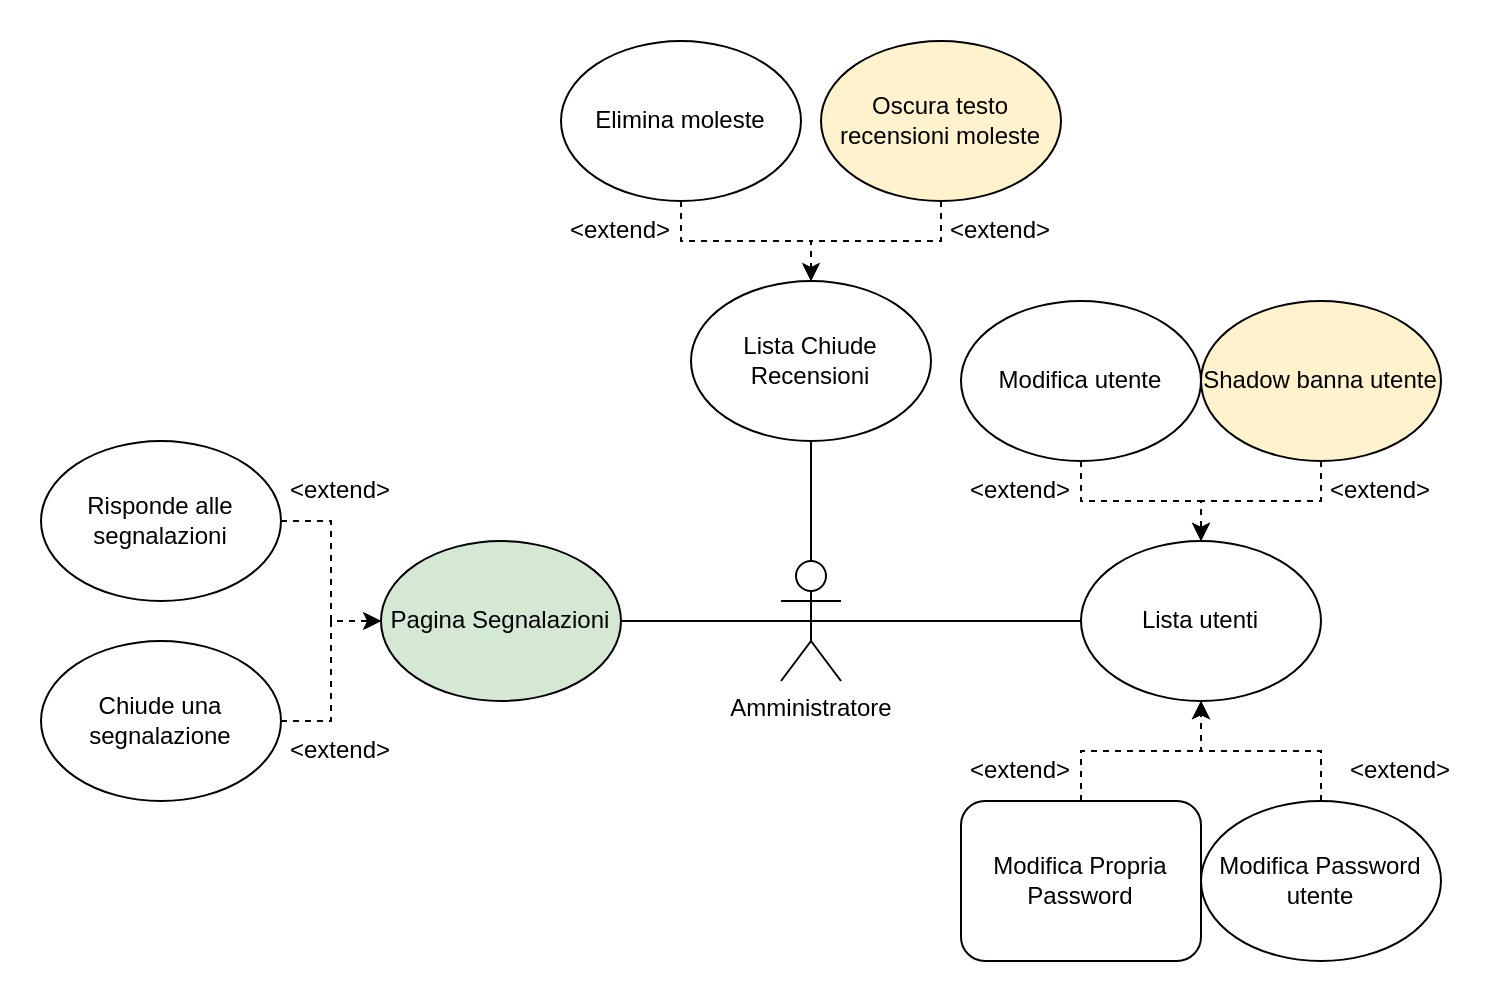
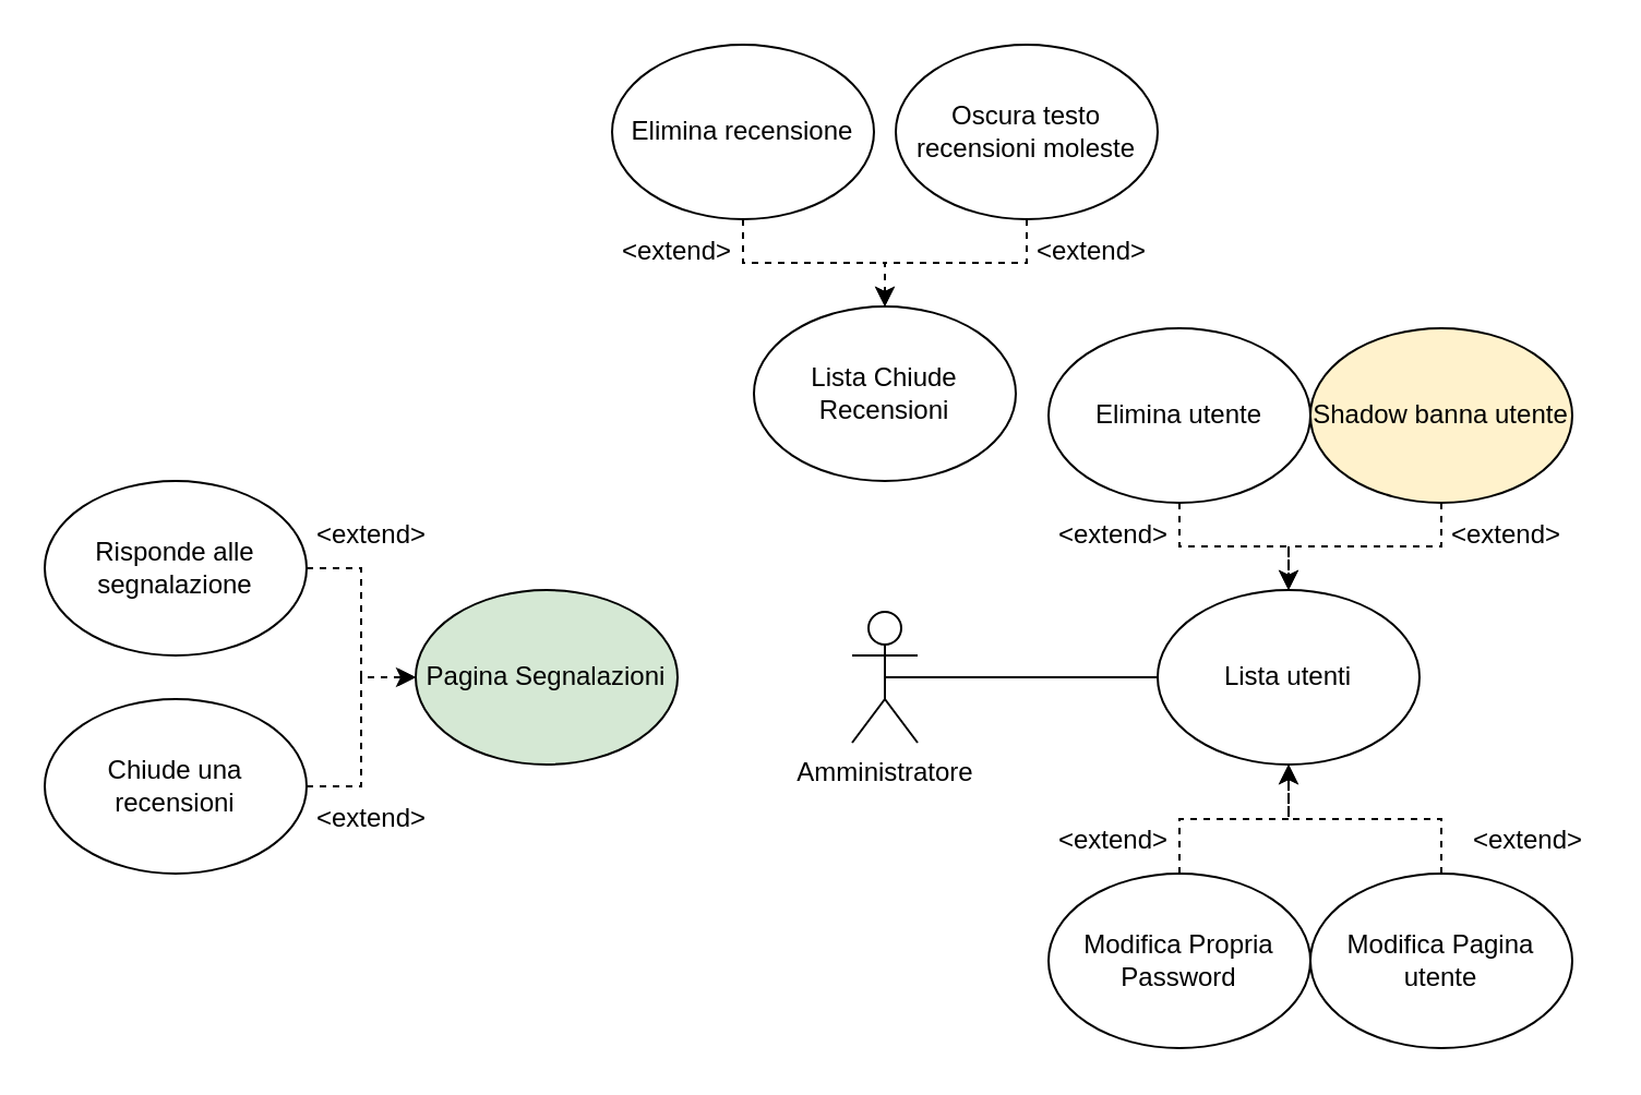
  <mxCell id="0" />
  <mxCell id="1" parent="0" />
  <mxCell id="2" style="edgeStyle=orthogonalEdgeStyle;rounded=0;orthogonalLoop=1;jettySize=auto;html=1;exitX=0.5;exitY=0.5;exitDx=0;exitDy=0;exitPerimeter=0;endArrow=none;endFill=0;" parent="1" source="5" target="8" edge="1"><mxGeometry relative="1" as="geometry" /></mxCell>
- <mxCell id="3" style="edgeStyle=orthogonalEdgeStyle;rounded=0;orthogonalLoop=1;jettySize=auto;html=1;exitX=0.5;exitY=0;exitDx=0;exitDy=0;exitPerimeter=0;entryX=0.5;entryY=1;entryDx=0;entryDy=0;endArrow=none;endFill=0;" parent="1" source="5" target="9" edge="1"><mxGeometry relative="1" as="geometry" /></mxCell>
- <mxCell id="4" style="edgeStyle=orthogonalEdgeStyle;rounded=0;orthogonalLoop=1;jettySize=auto;html=1;exitX=0.5;exitY=0.5;exitDx=0;exitDy=0;exitPerimeter=0;entryX=1;entryY=0.5;entryDx=0;entryDy=0;endArrow=none;endFill=0;" parent="1" source="5" target="10" edge="1"><mxGeometry relative="1" as="geometry" /></mxCell>
  <mxCell id="5" value="Amministratore" style="shape=umlActor;verticalLabelPosition=bottom;verticalAlign=top;html=1;outlineConnect=0;" parent="1" vertex="1"><mxGeometry x="390" y="280" width="30" height="60" as="geometry" /></mxCell>
  <mxCell id="6" value="" style="edgeStyle=orthogonalEdgeStyle;rounded=0;orthogonalLoop=1;jettySize=auto;html=1;dashed=1;" edge="1" parent="1" source="7" target="8"><mxGeometry relative="1" as="geometry" /></mxCell>
- <mxCell id="7" value="Modifica Propria Password" style="whiteSpace=wrap;html=1;rounded=1;" parent="1" vertex="1"><mxGeometry x="480" y="400" width="120" height="80" as="geometry" /></mxCell>
- <mxCell id="8" value="Lista utenti" style="ellipse;whiteSpace=wrap;html=1;" parent="1" vertex="1"><mxGeometry x="540" y="270" width="120" height="80" as="geometry" /></mxCell>
+ <mxCell id="7" value="Modifica Propria Password" style="ellipse;whiteSpace=wrap;html=1;" parent="1" vertex="1"><mxGeometry x="480" y="400" width="120" height="80" as="geometry" /></mxCell>
+ <mxCell id="8" value="Lista utenti" style="ellipse;whiteSpace=wrap;html=1;" parent="1" vertex="1"><mxGeometry x="530" y="270" width="120" height="80" as="geometry" /></mxCell>
  <mxCell id="9" value="Lista Chiude Recensioni" style="ellipse;whiteSpace=wrap;html=1;" parent="1" vertex="1"><mxGeometry x="345" y="140" width="120" height="80" as="geometry" /></mxCell>
  <mxCell id="10" value="Pagina Segnalazioni" style="ellipse;whiteSpace=wrap;html=1;fillColor=#d5e8d4;" parent="1" vertex="1"><mxGeometry x="190" y="270" width="120" height="80" as="geometry" /></mxCell>
  <mxCell id="11" style="edgeStyle=orthogonalEdgeStyle;rounded=0;orthogonalLoop=1;jettySize=auto;html=1;exitX=1;exitY=0.5;exitDx=0;exitDy=0;entryX=0;entryY=0.5;entryDx=0;entryDy=0;dashed=1;endArrow=open;" edge="1" parent="1" source="12" target="10"><mxGeometry relative="1" as="geometry" /></mxCell>
- <mxCell id="12" value="Chiude una segnalazione" style="ellipse;whiteSpace=wrap;html=1;" parent="1" vertex="1"><mxGeometry x="20" y="320" width="120" height="80" as="geometry" /></mxCell>
+ <mxCell id="12" value="Chiude una recensioni" style="ellipse;whiteSpace=wrap;html=1;" parent="1" vertex="1"><mxGeometry x="20" y="320" width="120" height="80" as="geometry" /></mxCell>
  <mxCell id="13" value="&amp;lt;extend&amp;gt;" style="text;html=1;strokeColor=none;fillColor=none;align=center;verticalAlign=middle;whiteSpace=wrap;rounded=0;" parent="1" vertex="1"><mxGeometry x="140" y="360" width="60" height="30" as="geometry" /></mxCell>
- <mxCell id="14" style="edgeStyle=orthogonalEdgeStyle;rounded=0;orthogonalLoop=1;jettySize=auto;html=1;exitX=0.5;exitY=1;exitDx=0;exitDy=0;entryX=0.5;entryY=0;entryDx=0;entryDy=0;endArrow=open;endFill=1;dashed=1;" parent="1" source="15" target="9" edge="1"><mxGeometry relative="1" as="geometry" /></mxCell>
- <mxCell id="15" value="Oscura testo recensioni moleste" style="ellipse;whiteSpace=wrap;html=1;fillColor=#fff2cc;" parent="1" vertex="1"><mxGeometry x="410" y="20" width="120" height="80" as="geometry" /></mxCell>
+ <mxCell id="14" style="edgeStyle=orthogonalEdgeStyle;rounded=0;orthogonalLoop=1;jettySize=auto;html=1;exitX=0.5;exitY=1;exitDx=0;exitDy=0;entryX=0.5;entryY=0;entryDx=0;entryDy=0;endArrow=classic;endFill=1;dashed=1;" parent="1" source="15" target="9" edge="1"><mxGeometry relative="1" as="geometry" /></mxCell>
+ <mxCell id="15" value="Oscura testo recensioni moleste" style="ellipse;whiteSpace=wrap;html=1;" parent="1" vertex="1"><mxGeometry x="410" y="20" width="120" height="80" as="geometry" /></mxCell>
  <mxCell id="16" style="edgeStyle=orthogonalEdgeStyle;rounded=0;orthogonalLoop=1;jettySize=auto;html=1;exitX=0.5;exitY=1;exitDx=0;exitDy=0;dashed=1;" edge="1" parent="1" source="17" target="8"><mxGeometry relative="1" as="geometry" /></mxCell>
  <mxCell id="17" value="Shadow banna utente" style="ellipse;whiteSpace=wrap;html=1;fillColor=#fff2cc;" parent="1" vertex="1"><mxGeometry x="600" y="150" width="120" height="80" as="geometry" /></mxCell>
  <mxCell id="18" value="&amp;lt;extend&amp;gt;" style="text;html=1;strokeColor=none;fillColor=none;align=center;verticalAlign=middle;whiteSpace=wrap;rounded=0;" parent="1" vertex="1"><mxGeometry x="470" y="100" width="60" height="30" as="geometry" /></mxCell>
  <mxCell id="19" style="edgeStyle=orthogonalEdgeStyle;rounded=0;orthogonalLoop=1;jettySize=auto;html=1;exitX=0.5;exitY=0;exitDx=0;exitDy=0;entryX=0.5;entryY=1;entryDx=0;entryDy=0;dashed=1;endArrow=classic;endFill=1;" parent="1" source="20" target="8" edge="1"><mxGeometry relative="1" as="geometry" /></mxCell>
- <mxCell id="20" value="Modifica Password utente" style="ellipse;whiteSpace=wrap;html=1;" parent="1" vertex="1"><mxGeometry x="600" y="400" width="120" height="80" as="geometry" /></mxCell>
+ <mxCell id="20" value="Modifica Pagina utente" style="ellipse;whiteSpace=wrap;html=1;" parent="1" vertex="1"><mxGeometry x="600" y="400" width="120" height="80" as="geometry" /></mxCell>
  <mxCell id="21" value="&amp;lt;extend&amp;gt;" style="text;html=1;strokeColor=none;fillColor=none;align=center;verticalAlign=middle;whiteSpace=wrap;rounded=0;" parent="1" vertex="1"><mxGeometry x="670" y="370" width="60" height="30" as="geometry" /></mxCell>
  <mxCell id="22" value="&amp;lt;extend&amp;gt;" style="text;html=1;strokeColor=none;fillColor=none;align=center;verticalAlign=middle;whiteSpace=wrap;rounded=0;" parent="1" vertex="1"><mxGeometry x="480" y="370" width="60" height="30" as="geometry" /></mxCell>
  <mxCell id="23" style="edgeStyle=orthogonalEdgeStyle;rounded=0;orthogonalLoop=1;jettySize=auto;html=1;exitX=0.5;exitY=1;exitDx=0;exitDy=0;entryX=0.5;entryY=0;entryDx=0;entryDy=0;endArrow=classic;endFill=1;dashed=1;" edge="1" parent="1" source="24" target="9"><mxGeometry relative="1" as="geometry"><mxPoint x="280" y="140" as="targetPoint" /></mxGeometry></mxCell>
- <mxCell id="24" value="Elimina moleste" style="ellipse;whiteSpace=wrap;html=1;" vertex="1" parent="1"><mxGeometry x="280" y="20" width="120" height="80" as="geometry" /></mxCell>
+ <mxCell id="24" value="Elimina recensione" style="ellipse;whiteSpace=wrap;html=1;" vertex="1" parent="1"><mxGeometry x="280" y="20" width="120" height="80" as="geometry" /></mxCell>
  <mxCell id="25" value="&amp;lt;extend&amp;gt;" style="text;html=1;strokeColor=none;fillColor=none;align=center;verticalAlign=middle;whiteSpace=wrap;rounded=0;" vertex="1" parent="1"><mxGeometry x="280" y="100" width="60" height="30" as="geometry" /></mxCell>
  <mxCell id="26" value="&amp;lt;extend&amp;gt;" style="text;html=1;strokeColor=none;fillColor=none;align=center;verticalAlign=middle;whiteSpace=wrap;rounded=0;" vertex="1" parent="1"><mxGeometry x="660" y="230" width="60" height="30" as="geometry" /></mxCell>
  <mxCell id="27" style="edgeStyle=orthogonalEdgeStyle;rounded=0;orthogonalLoop=1;jettySize=auto;html=1;exitX=1;exitY=0.5;exitDx=0;exitDy=0;entryX=0;entryY=0.5;entryDx=0;entryDy=0;dashed=1;" edge="1" parent="1" source="28" target="10"><mxGeometry relative="1" as="geometry" /></mxCell>
- <mxCell id="28" value="Risponde alle segnalazioni" style="ellipse;whiteSpace=wrap;html=1;" vertex="1" parent="1"><mxGeometry x="20" y="220" width="120" height="80" as="geometry" /></mxCell>
+ <mxCell id="28" value="Risponde alle segnalazione" style="ellipse;whiteSpace=wrap;html=1;" vertex="1" parent="1"><mxGeometry x="20" y="220" width="120" height="80" as="geometry" /></mxCell>
  <mxCell id="29" value="&amp;lt;extend&amp;gt;" style="text;html=1;strokeColor=none;fillColor=none;align=center;verticalAlign=middle;whiteSpace=wrap;rounded=0;" vertex="1" parent="1"><mxGeometry x="140" y="230" width="60" height="30" as="geometry" /></mxCell>
  <mxCell id="30" style="edgeStyle=orthogonalEdgeStyle;rounded=0;orthogonalLoop=1;jettySize=auto;html=1;exitX=0.5;exitY=1;exitDx=0;exitDy=0;dashed=1;" edge="1" parent="1" source="31" target="8"><mxGeometry relative="1" as="geometry" /></mxCell>
- <mxCell id="31" value="Modifica utente" style="ellipse;whiteSpace=wrap;html=1;" vertex="1" parent="1"><mxGeometry x="480" y="150" width="120" height="80" as="geometry" /></mxCell>
+ <mxCell id="31" value="Elimina utente" style="ellipse;whiteSpace=wrap;html=1;" vertex="1" parent="1"><mxGeometry x="480" y="150" width="120" height="80" as="geometry" /></mxCell>
  <mxCell id="32" value="&amp;lt;extend&amp;gt;" style="text;html=1;strokeColor=none;fillColor=none;align=center;verticalAlign=middle;whiteSpace=wrap;rounded=0;" vertex="1" parent="1"><mxGeometry x="480" y="230" width="60" height="30" as="geometry" /></mxCell>
